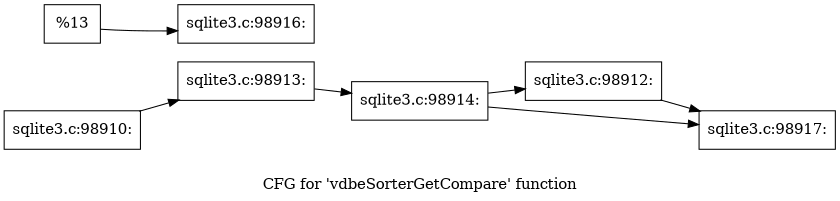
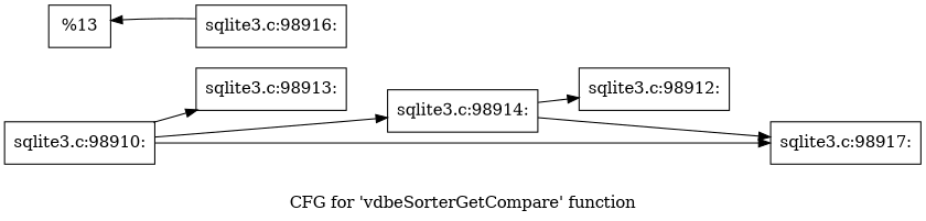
  digraph {
    label="CFG for 'vdbeSorterGetCompare' function"
    rankdir=LR
    node [shape=record]
    n1 [label="{sqlite3.c:98910:}"]
    n2 [label="{sqlite3.c:98913:}"]
    n3 [label="{sqlite3.c:98912:}"]
    n4 [label="{sqlite3.c:98917:}"]
    n5 [label="{sqlite3.c:98914:}"]
    n6 [label="{%13}"]
    n7 [label="{sqlite3.c:98916:}"]
    n1 -> n2
-   n2 -> n5
-   n3 -> n4
+   n1 -> n5
+   n1 -> n4
    n5 -> n3
    n5 -> n4
-   n6 -> n7
+   n7 -> n6
  }
